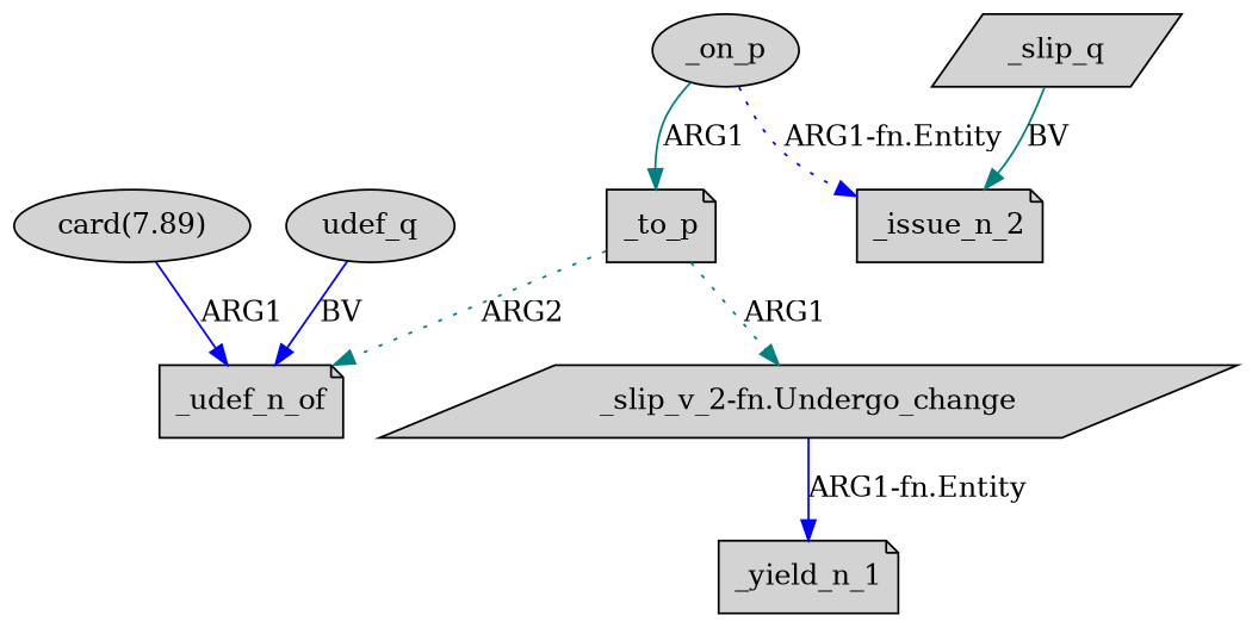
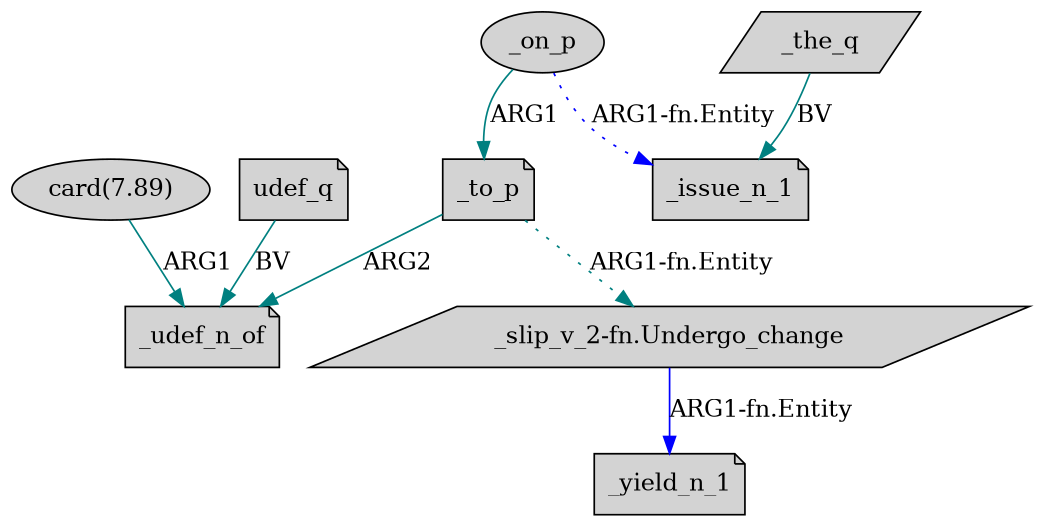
  digraph {
    node [shape=note style=filled]
    edge [color=teal style=solid]
    "card(7.89)" [shape=ellipse]
    n2 [label=_udef_n_of]
    "_slip_v_2-fn.Undergo_change" [shape=parallelogram]
    _yield_n_1
-   udef_q [shape=ellipse]
+   udef_q
    _to_p
    _on_p [shape=ellipse]
-   _issue_n_1 [label=_issue_n_2]
-   _the_q [shape=parallelogram label=_slip_q]
-   "card(7.89)" -> n2 [color=blue label=ARG1]
+   _issue_n_1
+   _the_q [shape=parallelogram]
+   "card(7.89)" -> n2 [label=ARG1]
    "_slip_v_2-fn.Undergo_change" -> _yield_n_1 [color=blue label="ARG1-fn.Entity"]
-   udef_q -> n2 [color=blue label=BV]
-   _to_p -> n2 [label=ARG2 style=dotted]
-   _to_p -> "_slip_v_2-fn.Undergo_change" [label=ARG1 style=dotted]
+   udef_q -> n2 [label=BV]
+   _to_p -> n2 [label=ARG2]
+   _to_p -> "_slip_v_2-fn.Undergo_change" [label="ARG1-fn.Entity" style=dotted]
    _on_p -> _to_p [label=ARG1]
    _on_p -> _issue_n_1 [color=blue label="ARG1-fn.Entity" style=dotted]
    _the_q -> _issue_n_1 [label=BV]
  }
